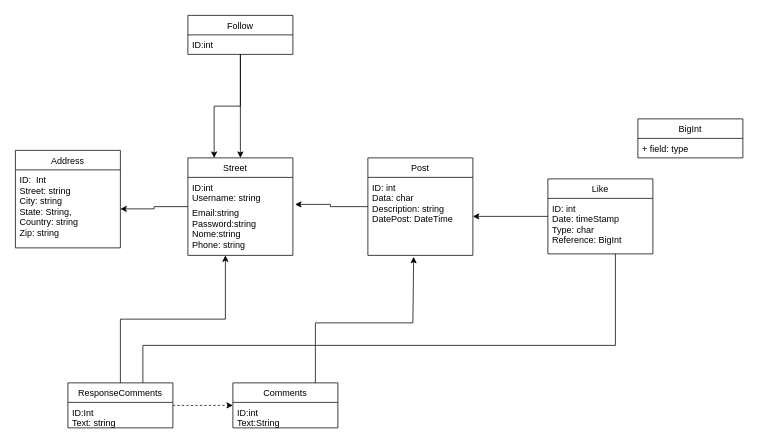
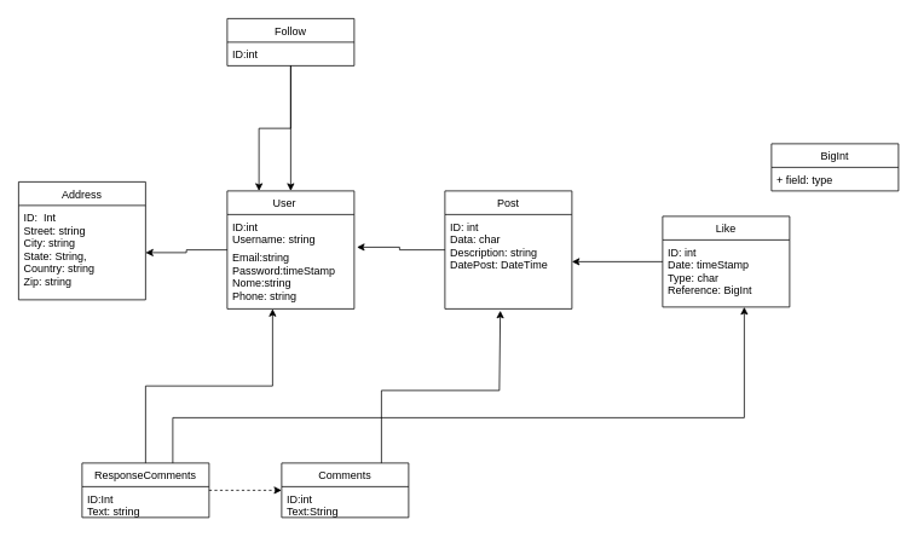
  <mxCell id="0" />
  <mxCell id="1" parent="0" />
  <mxCell id="2" style="edgeStyle=orthogonalEdgeStyle;rounded=0;orthogonalLoop=1;jettySize=auto;html=1;entryX=1;entryY=0.5;entryDx=0;entryDy=0;" edge="1" parent="1" source="3" target="18"><mxGeometry relative="1" as="geometry" /></mxCell>
- <mxCell id="3" value="Street    " style="swimlane;fontStyle=0;childLayout=stackLayout;horizontal=1;startSize=26;fillColor=none;horizontalStack=0;resizeParent=1;resizeParentMax=0;resizeLast=0;collapsible=1;marginBottom=0;" vertex="1" parent="1"><mxGeometry x="250" y="210" width="140" height="130" as="geometry" /></mxCell>
+ <mxCell id="3" value="User    " style="swimlane;fontStyle=0;childLayout=stackLayout;horizontal=1;startSize=26;fillColor=none;horizontalStack=0;resizeParent=1;resizeParentMax=0;resizeLast=0;collapsible=1;marginBottom=0;" vertex="1" parent="1"><mxGeometry x="250" y="210" width="140" height="130" as="geometry" /></mxCell>
  <mxCell id="4" value="ID:int&#10;Username: string&#10;" style="text;strokeColor=none;fillColor=none;align=left;verticalAlign=top;spacingLeft=4;spacingRight=4;overflow=hidden;rotatable=0;points=[[0,0.5],[1,0.5]];portConstraint=eastwest;" vertex="1" parent="3"><mxGeometry y="26" width="140" height="34" as="geometry" /></mxCell>
- <mxCell id="5" value="Email:string&#10;Password:string&#10;Nome:string&#10;Phone: string" style="text;strokeColor=none;fillColor=none;align=left;verticalAlign=top;spacingLeft=4;spacingRight=4;overflow=hidden;rotatable=0;points=[[0,0.5],[1,0.5]];portConstraint=eastwest;" vertex="1" parent="3"><mxGeometry y="60" width="140" height="70" as="geometry" /></mxCell>
+ <mxCell id="5" value="Email:string&#10;Password:timeStamp&#10;Nome:string&#10;Phone: string" style="text;strokeColor=none;fillColor=none;align=left;verticalAlign=top;spacingLeft=4;spacingRight=4;overflow=hidden;rotatable=0;points=[[0,0.5],[1,0.5]];portConstraint=eastwest;" vertex="1" parent="3"><mxGeometry y="60" width="140" height="70" as="geometry" /></mxCell>
  <mxCell id="6" style="edgeStyle=orthogonalEdgeStyle;rounded=0;orthogonalLoop=1;jettySize=auto;html=1;entryX=1.021;entryY=0.029;entryDx=0;entryDy=0;entryPerimeter=0;" edge="1" parent="1" source="7" target="5"><mxGeometry relative="1" as="geometry" /></mxCell>
  <mxCell id="7" value="Post" style="swimlane;fontStyle=0;childLayout=stackLayout;horizontal=1;startSize=26;fillColor=none;horizontalStack=0;resizeParent=1;resizeParentMax=0;resizeLast=0;collapsible=1;marginBottom=0;" vertex="1" parent="1"><mxGeometry x="490" y="210" width="140" height="130" as="geometry" /></mxCell>
  <mxCell id="8" value="ID: int&#10;Data: char&#10;Description: string&#10;DatePost: DateTime" style="text;strokeColor=none;fillColor=none;align=left;verticalAlign=top;spacingLeft=4;spacingRight=4;overflow=hidden;rotatable=0;points=[[0,0.5],[1,0.5]];portConstraint=eastwest;" vertex="1" parent="7"><mxGeometry y="26" width="140" height="104" as="geometry" /></mxCell>
  <mxCell id="9" value="BigInt" style="swimlane;fontStyle=0;childLayout=stackLayout;horizontal=1;startSize=26;fillColor=none;horizontalStack=0;resizeParent=1;resizeParentMax=0;resizeLast=0;collapsible=1;marginBottom=0;" vertex="1" parent="1"><mxGeometry x="850" y="158" width="140" height="52" as="geometry" /></mxCell>
  <mxCell id="10" value="+ field: type" style="text;strokeColor=none;fillColor=none;align=left;verticalAlign=top;spacingLeft=4;spacingRight=4;overflow=hidden;rotatable=0;points=[[0,0.5],[1,0.5]];portConstraint=eastwest;" vertex="1" parent="9"><mxGeometry y="26" width="140" height="26" as="geometry" /></mxCell>
  <mxCell id="11" style="edgeStyle=orthogonalEdgeStyle;rounded=0;orthogonalLoop=1;jettySize=auto;html=1;" edge="1" parent="1" source="12" target="8"><mxGeometry relative="1" as="geometry" /></mxCell>
  <mxCell id="12" value="Like" style="swimlane;fontStyle=0;childLayout=stackLayout;horizontal=1;startSize=26;fillColor=none;horizontalStack=0;resizeParent=1;resizeParentMax=0;resizeLast=0;collapsible=1;marginBottom=0;" vertex="1" parent="1"><mxGeometry x="730" y="238" width="140" height="100" as="geometry" /></mxCell>
  <mxCell id="13" value="ID: int&#10;Date: timeStamp&#10;Type: char&#10;Reference: BigInt" style="text;strokeColor=none;fillColor=none;align=left;verticalAlign=top;spacingLeft=4;spacingRight=4;overflow=hidden;rotatable=0;points=[[0,0.5],[1,0.5]];portConstraint=eastwest;" vertex="1" parent="12"><mxGeometry y="26" width="140" height="74" as="geometry" /></mxCell>
  <mxCell id="14" style="edgeStyle=orthogonalEdgeStyle;rounded=0;orthogonalLoop=1;jettySize=auto;html=1;entryX=0.436;entryY=1.019;entryDx=0;entryDy=0;entryPerimeter=0;" edge="1" parent="1" source="15" target="8"><mxGeometry relative="1" as="geometry"><Array as="points"><mxPoint x="420" y="430" /><mxPoint x="550" y="430" /></Array></mxGeometry></mxCell>
  <mxCell id="15" value="Comments" style="swimlane;fontStyle=0;childLayout=stackLayout;horizontal=1;startSize=26;fillColor=none;horizontalStack=0;resizeParent=1;resizeParentMax=0;resizeLast=0;collapsible=1;marginBottom=0;" vertex="1" parent="1"><mxGeometry x="310" y="510" width="140" height="60" as="geometry" /></mxCell>
  <mxCell id="16" value="ID:int&#10;Text:String&#10;" style="text;strokeColor=none;fillColor=none;align=left;verticalAlign=top;spacingLeft=4;spacingRight=4;overflow=hidden;rotatable=0;points=[[0,0.5],[1,0.5]];portConstraint=eastwest;" vertex="1" parent="15"><mxGeometry y="26" width="140" height="34" as="geometry" /></mxCell>
  <mxCell id="17" value="Address" style="swimlane;fontStyle=0;childLayout=stackLayout;horizontal=1;startSize=26;fillColor=none;horizontalStack=0;resizeParent=1;resizeParentMax=0;resizeLast=0;collapsible=1;marginBottom=0;" vertex="1" parent="1"><mxGeometry x="20" y="200" width="140" height="130" as="geometry" /></mxCell>
  <mxCell id="18" value="ID:  Int&#10;Street: string&#10;City: string&#10;State: String,&#10;Country: string&#10;Zip: string" style="text;strokeColor=none;fillColor=none;align=left;verticalAlign=top;spacingLeft=4;spacingRight=4;overflow=hidden;rotatable=0;points=[[0,0.5],[1,0.5]];portConstraint=eastwest;" vertex="1" parent="17"><mxGeometry y="26" width="140" height="104" as="geometry" /></mxCell>
  <mxCell id="19" style="edgeStyle=orthogonalEdgeStyle;rounded=0;orthogonalLoop=1;jettySize=auto;html=1;" edge="1" parent="1" source="22"><mxGeometry relative="1" as="geometry"><mxPoint x="300" y="340" as="targetPoint" /><Array as="points"><mxPoint x="160" y="425" /><mxPoint x="300" y="425" /><mxPoint x="300" y="340" /></Array></mxGeometry></mxCell>
- <mxCell id="20" style="edgeStyle=orthogonalEdgeStyle;rounded=0;orthogonalLoop=1;jettySize=auto;html=1;endArrow=none;" edge="1" parent="1" source="22" target="13"><mxGeometry relative="1" as="geometry"><Array as="points"><mxPoint x="190" y="460" /><mxPoint x="820" y="460" /></Array></mxGeometry></mxCell>
+ <mxCell id="20" style="edgeStyle=orthogonalEdgeStyle;rounded=0;orthogonalLoop=1;jettySize=auto;html=1;" edge="1" parent="1" source="22" target="13"><mxGeometry relative="1" as="geometry"><Array as="points"><mxPoint x="190" y="460" /><mxPoint x="820" y="460" /></Array></mxGeometry></mxCell>
  <mxCell id="21" style="edgeStyle=orthogonalEdgeStyle;rounded=0;orthogonalLoop=1;jettySize=auto;html=1;dashed=1;" edge="1" parent="1" source="22" target="15"><mxGeometry relative="1" as="geometry" /></mxCell>
  <mxCell id="22" value="ResponseComments" style="swimlane;fontStyle=0;childLayout=stackLayout;horizontal=1;startSize=26;fillColor=none;horizontalStack=0;resizeParent=1;resizeParentMax=0;resizeLast=0;collapsible=1;marginBottom=0;" vertex="1" parent="1"><mxGeometry x="90" y="510" width="140" height="60" as="geometry" /></mxCell>
  <mxCell id="23" value="ID:Int&#10;Text: string" style="text;strokeColor=none;fillColor=none;align=left;verticalAlign=top;spacingLeft=4;spacingRight=4;overflow=hidden;rotatable=0;points=[[0,0.5],[1,0.5]];portConstraint=eastwest;" vertex="1" parent="22"><mxGeometry y="26" width="140" height="34" as="geometry" /></mxCell>
  <mxCell id="24" style="edgeStyle=orthogonalEdgeStyle;rounded=0;orthogonalLoop=1;jettySize=auto;html=1;" edge="1" parent="1" source="26" target="3"><mxGeometry relative="1" as="geometry" /></mxCell>
  <mxCell id="25" style="edgeStyle=orthogonalEdgeStyle;rounded=0;orthogonalLoop=1;jettySize=auto;html=1;entryX=0.25;entryY=0;entryDx=0;entryDy=0;" edge="1" parent="1" source="26" target="3"><mxGeometry relative="1" as="geometry" /></mxCell>
  <mxCell id="26" value="Follow" style="swimlane;fontStyle=0;childLayout=stackLayout;horizontal=1;startSize=26;fillColor=none;horizontalStack=0;resizeParent=1;resizeParentMax=0;resizeLast=0;collapsible=1;marginBottom=0;" vertex="1" parent="1"><mxGeometry x="250" y="20" width="140" height="52" as="geometry" /></mxCell>
  <mxCell id="27" value="ID:int" style="text;strokeColor=none;fillColor=none;align=left;verticalAlign=top;spacingLeft=4;spacingRight=4;overflow=hidden;rotatable=0;points=[[0,0.5],[1,0.5]];portConstraint=eastwest;" vertex="1" parent="26"><mxGeometry y="26" width="140" height="26" as="geometry" /></mxCell>
